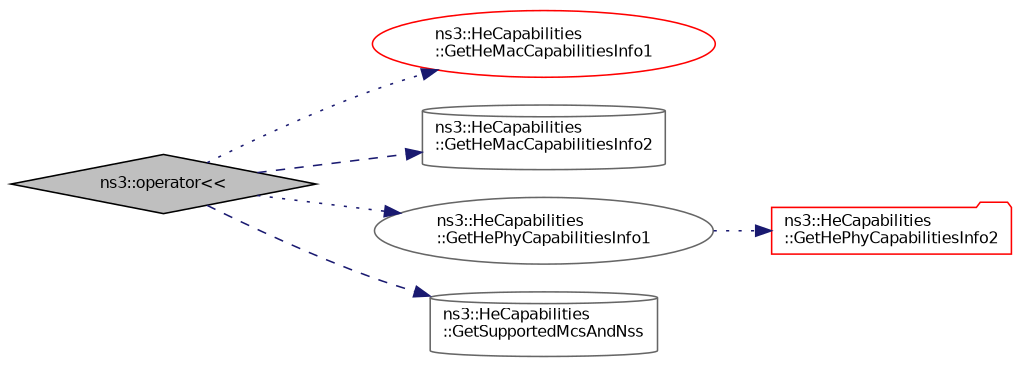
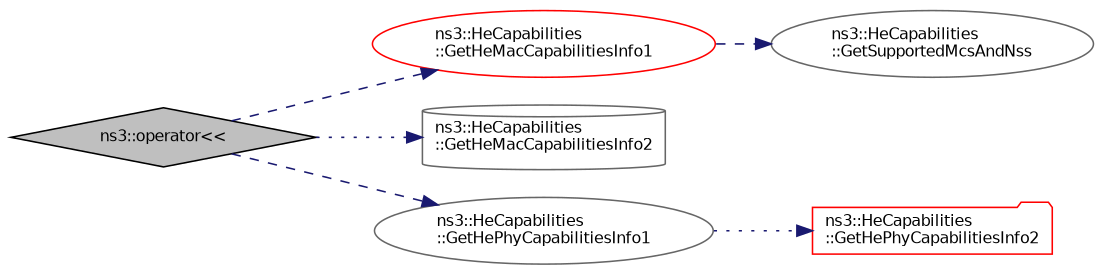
  digraph {
    rankdir=LR
    node [color=gray40 fillcolor=white fontname=Helvetica fontsize=10 shape=ellipse style=filled]
    edge [color=midnightblue fontname=Helvetica fontsize=10 labelfontname=Helvetica labelfontsize=10 style=dashed]
    n1 [color=black fillcolor=grey75 fontcolor=black height=0.2 label="ns3::operator\<\<" shape=diamond width=0.4]
    n2 [color=red height=0.2 label="ns3::HeCapabilities\l::GetHeMacCapabilitiesInfo1" width=0.4]
    n3 [height=0.2 label="ns3::HeCapabilities\l::GetHeMacCapabilitiesInfo2" shape=cylinder width=0.4]
    n4 [height=0.2 label="ns3::HeCapabilities\l::GetHePhyCapabilitiesInfo1" width=0.4]
-   n5 [height=0.2 label="ns3::HeCapabilities\l::GetSupportedMcsAndNss" shape=cylinder width=0.4]
+   n5 [height=0.2 label="ns3::HeCapabilities\l::GetSupportedMcsAndNss" width=0.4]
    n6 [color=red height=0.2 label="ns3::HeCapabilities\l::GetHePhyCapabilitiesInfo2" shape=folder width=0.4]
-   n1 -> n2 [style=dotted]
-   n1 -> n3
-   n1 -> n4 [style=dotted]
-   n1 -> n5
+   n1 -> n2
+   n1 -> n3 [style=dotted]
+   n1 -> n4
+   n2 -> n5
    n4 -> n6 [style=dotted]
  }
